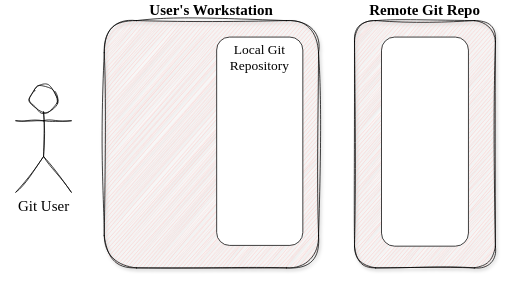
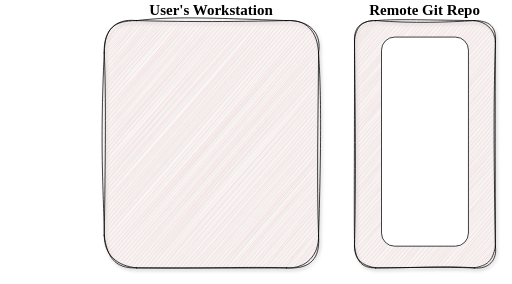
  <mxCell id="0" />
  <mxCell id="1" parent="0" />
  <mxCell id="2" value="&lt;font face=&quot;Lucida Console&quot;&gt;&lt;span style=&quot;font-size: 20px;&quot;&gt;&lt;b&gt;User's Workstation&lt;/b&gt;&lt;/span&gt;&lt;/font&gt;" style="rounded=1;whiteSpace=wrap;html=1;shadow=1;glass=0;fillColor=#f8cecc;strokeColor=default;sketch=1;curveFitting=1;jiggle=2;verticalAlign=bottom;labelPosition=center;verticalLabelPosition=top;align=center;strokeWidth=1;" vertex="1" parent="1"><mxGeometry x="138" y="20" width="286" height="330" as="geometry" /></mxCell>
- <mxCell id="3" value="&lt;font face=&quot;Lucida Console&quot; style=&quot;font-size: 18px;&quot;&gt;Local Git Repository&lt;/font&gt;" style="rounded=1;whiteSpace=wrap;html=1;verticalAlign=top;" vertex="1" parent="1"><mxGeometry x="288" y="42" width="115" height="278" as="geometry" /></mxCell>
  <mxCell id="4" value="&lt;font face=&quot;Lucida Console&quot;&gt;&lt;span style=&quot;font-size: 20px;&quot;&gt;&lt;b&gt;Remote Git Repo&lt;/b&gt;&lt;/span&gt;&lt;/font&gt;" style="rounded=1;whiteSpace=wrap;html=1;shadow=1;glass=0;fillColor=#f8cecc;strokeColor=default;sketch=1;curveFitting=1;jiggle=2;verticalAlign=bottom;labelPosition=center;verticalLabelPosition=top;align=center;strokeWidth=1;" vertex="1" parent="1"><mxGeometry x="472" y="20" width="188" height="330" as="geometry" /></mxCell>
  <mxCell id="5" value="" style="rounded=1;whiteSpace=wrap;html=1;labelPosition=center;verticalLabelPosition=middle;align=center;verticalAlign=top;" vertex="1" parent="1"><mxGeometry x="508" y="42" width="116" height="279" as="geometry" /></mxCell>
- <mxCell id="6" value="Git User" style="shape=umlActor;verticalLabelPosition=bottom;verticalAlign=top;html=1;outlineConnect=0;sketch=1;hachureGap=4;jiggle=2;curveFitting=1;fontFamily=Architects Daughter;fontSource=https%3A%2F%2Ffonts.googleapis.com%2Fcss%3Ffamily%3DArchitects%2BDaughter;fontSize=20;" vertex="1" parent="1"><mxGeometry x="20" y="106" width="74" height="143" as="geometry" /></mxCell>
